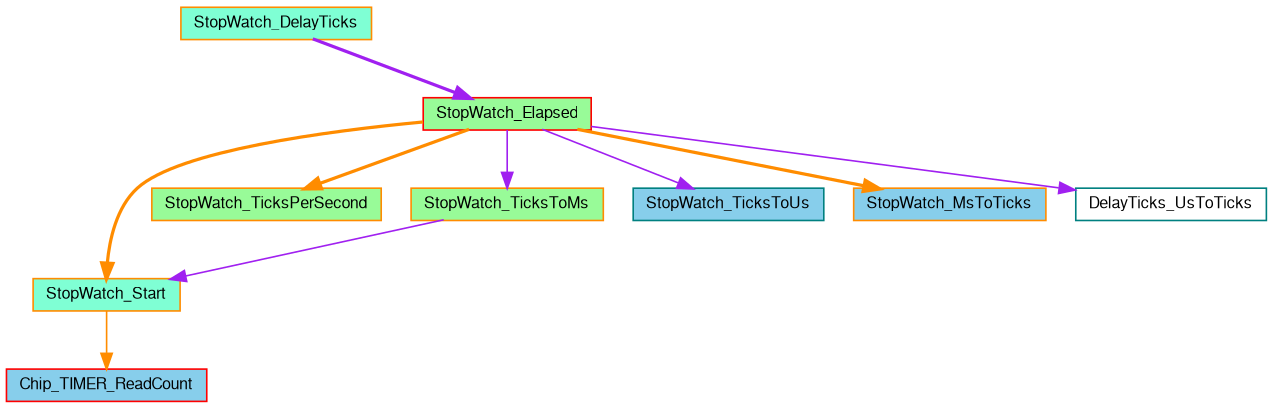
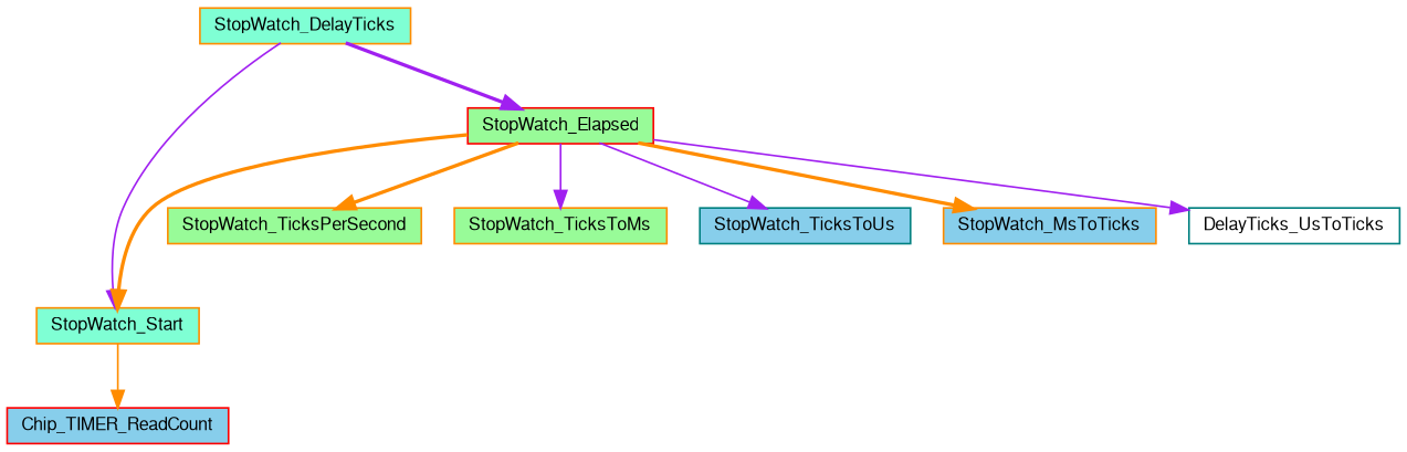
  digraph {
    rankdir=TB
    node [color=darkorange fillcolor=palegreen fontname=FreeSans fontsize=10 shape=record style=filled]
    edge [color=purple fontname=FreeSans fontsize=10 labelfontname=FreeSans labelfontsize=10 style=solid]
    n1 [fillcolor=aquamarine fontcolor=black height=0.2 label=StopWatch_DelayTicks width=0.4]
    n2 [fillcolor=aquamarine height=0.2 label=StopWatch_Start width=0.4]
    n3 [color=red height=0.2 label=StopWatch_Elapsed width=0.4]
    n4 [color=red fillcolor=skyblue height=0.2 label=Chip_TIMER_ReadCount width=0.4]
    n5 [height=0.2 label=StopWatch_TicksPerSecond width=0.4]
    n6 [height=0.2 label=StopWatch_TicksToMs width=0.4]
    n7 [color=teal fillcolor=skyblue height=0.2 label=StopWatch_TicksToUs width=0.4]
    n8 [fillcolor=skyblue height=0.2 label=StopWatch_MsToTicks width=0.4]
    n9 [color=teal fillcolor=white height=0.2 label=DelayTicks_UsToTicks width=0.4]
-   n6 -> n2
+   n1 -> n2
    n1 -> n3 [style=bold]
    n2 -> n4 [color=darkorange]
    n3 -> n2 [color=darkorange style=bold]
    n3 -> n5 [color=darkorange style=bold]
    n3 -> n6
    n3 -> n7
    n3 -> n8 [color=darkorange style=bold]
    n3 -> n9
  }
